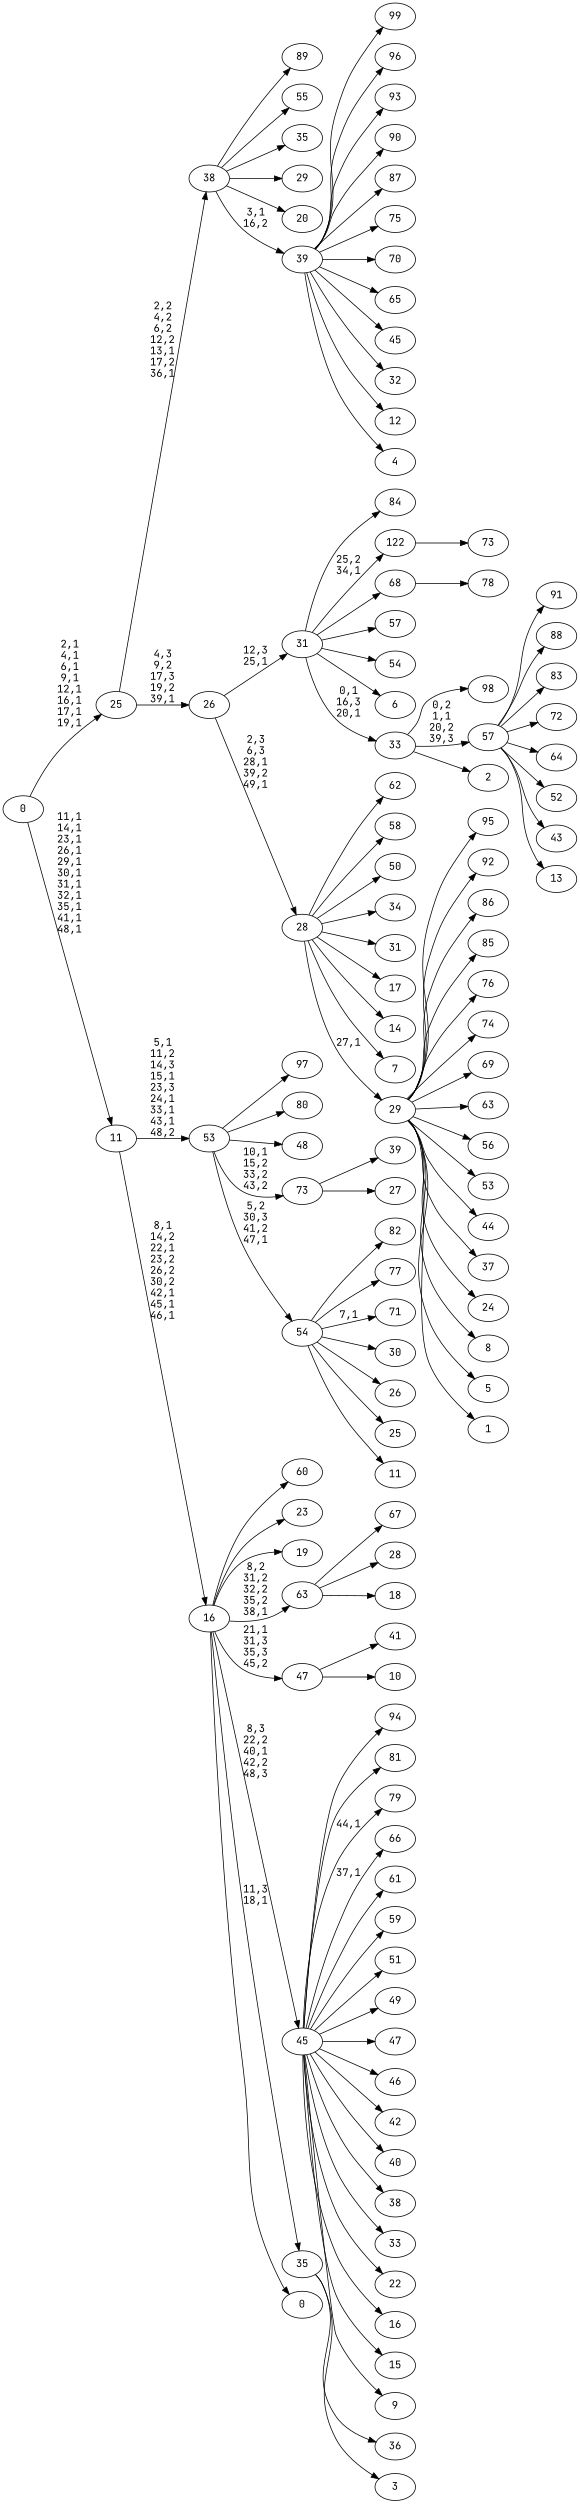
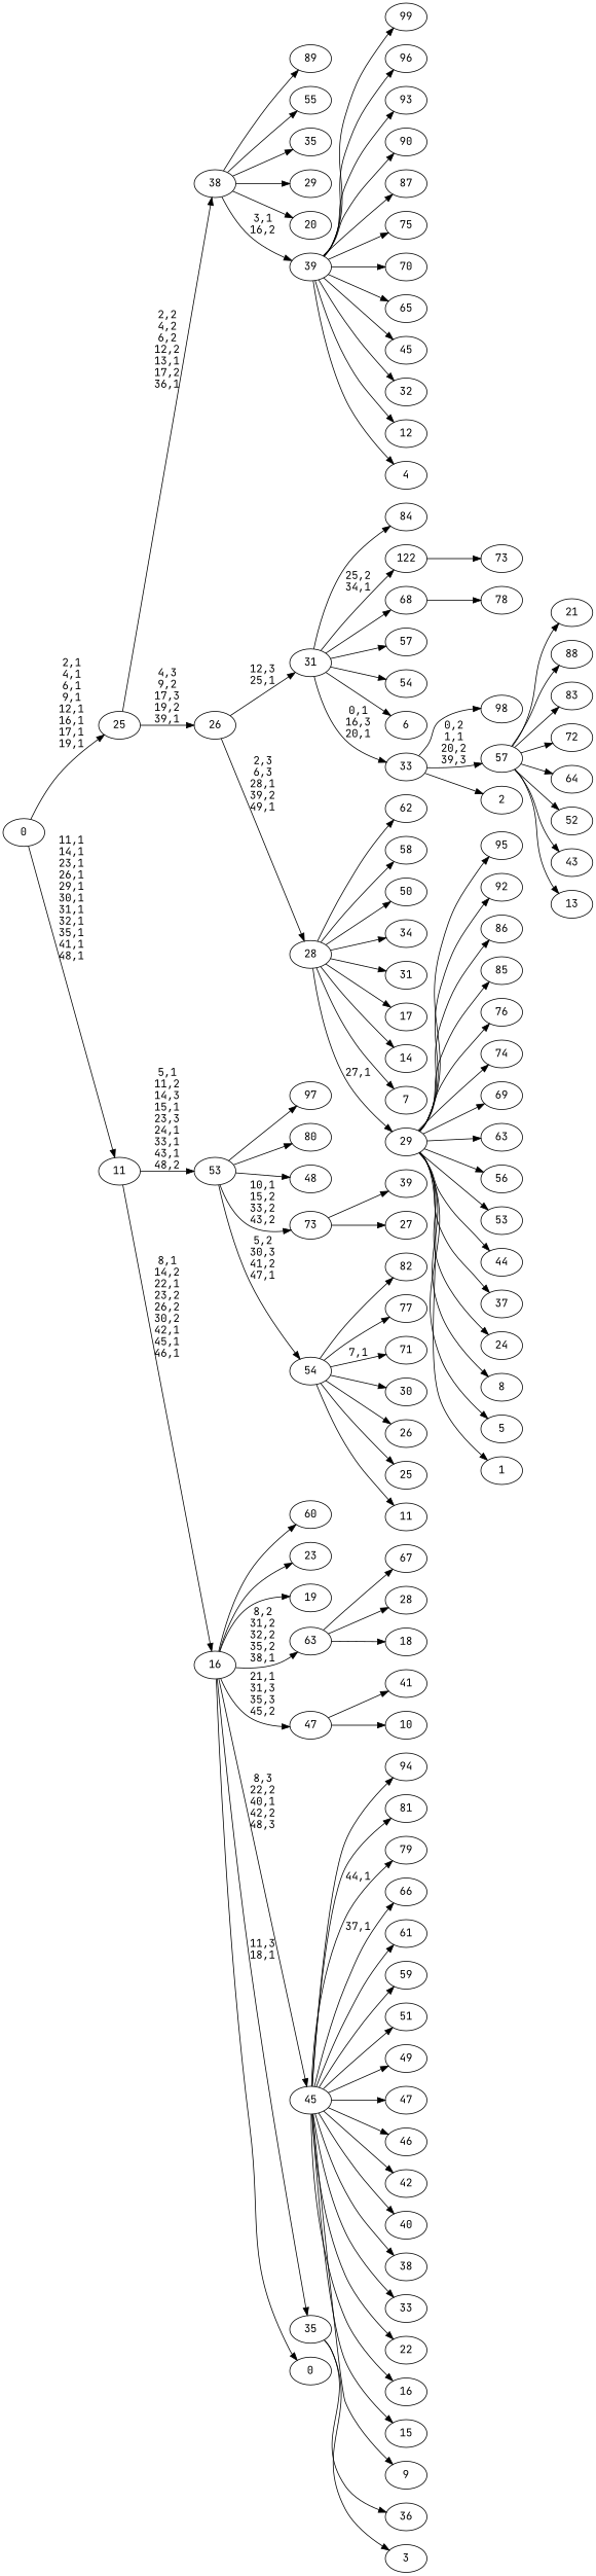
  digraph {
    fontname="JetBrains Mono"
    rankdir=LR
    node [fontname="JetBrains Mono"]
    edge [fontname="JetBrains Mono"]
    n1 [label=99]
    n2 [label=98]
    n3 [label=97]
    n4 [label=96]
    n5 [label=95]
    n6 [label=94]
    n7 [label=93]
    n8 [label=92]
-   n9 [label=91]
+   n9 [label=21]
    n10 [label=90]
    n11 [label=89]
    n12 [label=88]
    n13 [label=87]
    n14 [label=86]
    n15 [label=85]
    n16 [label=84]
    n17 [label=83]
    n18 [label=82]
    n19 [label=81]
    n20 [label=80]
    n21 [label=79]
    n22 [label=78]
    n23 [label=77]
    n24 [label=76]
    n25 [label=75]
    n26 [label=74]
    n27 [label=73]
    122
    n29 [label=72]
    n30 [label=71]
    n31 [label=70]
    n32 [label=69]
    n33 [label=68]
    n34 [label=67]
    n35 [label=66]
    n36 [label=65]
    n37 [label=64]
    n38 [label=63]
    n39 [label=62]
    n40 [label=61]
    n41 [label=60]
    n42 [label=59]
    n43 [label=58]
    n44 [label=57]
    n45 [label=56]
    n46 [label=55]
    n47 [label=54]
    n48 [label=53]
    n49 [label=52]
    n50 [label=51]
    n51 [label=50]
    n52 [label=49]
    n53 [label=48]
    n54 [label=47]
    n55 [label=46]
    n56 [label=45]
    n57 [label=44]
    n58 [label=43]
    n59 [label=42]
    n60 [label=41]
    n61 [label=40]
    n62 [label=39]
    n63 [label=38]
    n64 [label=37]
    n65 [label=36]
    n66 [label=35]
    n67 [label=34]
    n68 [label=33]
    n69 [label=32]
    n70 [label=31]
    n71 [label=30]
    n72 [label=29]
    n73 [label=28]
    n74 [label=27]
    73
    n76 [label=26]
    n77 [label=25]
    n78 [label=24]
    n79 [label=23]
    n80 [label=22]
    n81 [label=20]
    n82 [label=19]
    n83 [label=18]
    63
    n85 [label=17]
    n86 [label=16]
    n87 [label=15]
    n88 [label=14]
    n89 [label=13]
    57
    n91 [label=12]
    n92 [label=11]
    54
    53
    n95 [label=10]
    47
    n97 [label=9]
    45
    n99 [label=8]
    n100 [label=7]
    n101 [label=6]
    n102 [label=5]
    n103 [label=4]
    39
    38
    n106 [label=3]
    35
    n108 [label=2]
    33
    31
    n111 [label=1]
    29
    28
    26
    25
    n116 [label=0]
    16
    11
    0
    122 -> n27
    n33 -> n22
    73 -> n62
    73 -> n74
    63 -> n34
    63 -> n73
    63 -> n83
    57 -> n9
    57 -> n12
    57 -> n17
    57 -> n29
    57 -> n37
    57 -> n49
    57 -> n58
    57 -> n89
    54 -> n18
    54 -> n23
    54 -> n30 [label="7,1"]
    54 -> n71
    54 -> n76
    54 -> n77
    54 -> n92
    53 -> n3
    53 -> n20
    53 -> n53
    53 -> 73 [label="10,1\n15,2\n33,2\n43,2"]
    53 -> 54 [label="5,2\n30,3\n41,2\n47,1"]
    47 -> n60
    47 -> n95
    45 -> n6
    45 -> n19
    45 -> n21 [label="44,1"]
    45 -> n35 [label="37,1"]
    45 -> n40
    45 -> n42
    45 -> n50
    45 -> n52
    45 -> n54
    45 -> n55
    45 -> n59
    45 -> n61
    45 -> n63
    45 -> n68
    45 -> n80
    45 -> n86
    45 -> n87
    45 -> n97
    39 -> n1
    39 -> n4
    39 -> n7
    39 -> n10
    39 -> n13
    39 -> n25
    39 -> n31
    39 -> n36
    39 -> n56
    39 -> n69
    39 -> n91
    39 -> n103
    38 -> n11
    38 -> n46
    38 -> n66
    38 -> n72
    38 -> n81
    38 -> 39 [label="3,1\n16,2"]
    35 -> n65
    35 -> n106
    33 -> n2
    33 -> 57 [label="0,2\n1,1\n20,2\n39,3"]
    33 -> n108
    31 -> n16
    31 -> 122 [label="25,2\n34,1"]
    31 -> n33
    31 -> n44
    31 -> n47
    31 -> n101
    31 -> 33 [label="0,1\n16,3\n20,1"]
    29 -> n5
    29 -> n8
    29 -> n14
    29 -> n15
    29 -> n24
    29 -> n26
    29 -> n32
    29 -> n38
    29 -> n45
    29 -> n48
    29 -> n57
    29 -> n64
    29 -> n78
    29 -> n99
    29 -> n102
    29 -> n111
    28 -> n39
    28 -> n43
    28 -> n51
    28 -> n67
    28 -> n70
    28 -> n85
    28 -> n88
    28 -> n100
    28 -> 29 [label="27,1"]
    26 -> 31 [label="12,3\n25,1"]
    26 -> 28 [label="2,3\n6,3\n28,1\n39,2\n49,1"]
    25 -> 38 [label="2,2\n4,2\n6,2\n12,2\n13,1\n17,2\n36,1"]
    25 -> 26 [label="4,3\n9,2\n17,3\n19,2\n39,1"]
    16 -> n41
    16 -> n79
    16 -> n82
    16 -> 63 [label="8,2\n31,2\n32,2\n35,2\n38,1"]
    16 -> 47 [label="21,1\n31,3\n35,3\n45,2"]
    16 -> 45 [label="8,3\n22,2\n40,1\n42,2\n48,3"]
    16 -> 35 [label="11,3\n18,1"]
    16 -> n116
    11 -> 53 [label="5,1\n11,2\n14,3\n15,1\n23,3\n24,1\n33,1\n43,1\n48,2"]
    11 -> 16 [label="8,1\n14,2\n22,1\n23,2\n26,2\n30,2\n42,1\n45,1\n46,1"]
    0 -> 25 [label="2,1\n4,1\n6,1\n9,1\n12,1\n16,1\n17,1\n19,1"]
    0 -> 11 [label="11,1\n14,1\n23,1\n26,1\n29,1\n30,1\n31,1\n32,1\n35,1\n41,1\n48,1"]
  }
